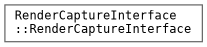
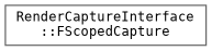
  digraph {
    rankdir=TB
    fontname="DejaVu Sans Mono"
-   n1 [color=grey40 fillcolor=white fontname="DejaVu Sans Mono" fontsize=10 height=0.2 label="RenderCaptureInterface\l::RenderCaptureInterface" shape=box style=filled width=0.4]
+   n1 [color=grey40 fillcolor=white fontname="DejaVu Sans Mono" fontsize=10 height=0.2 label="RenderCaptureInterface\l::FScopedCapture" shape=box style=filled width=0.4]
  }
